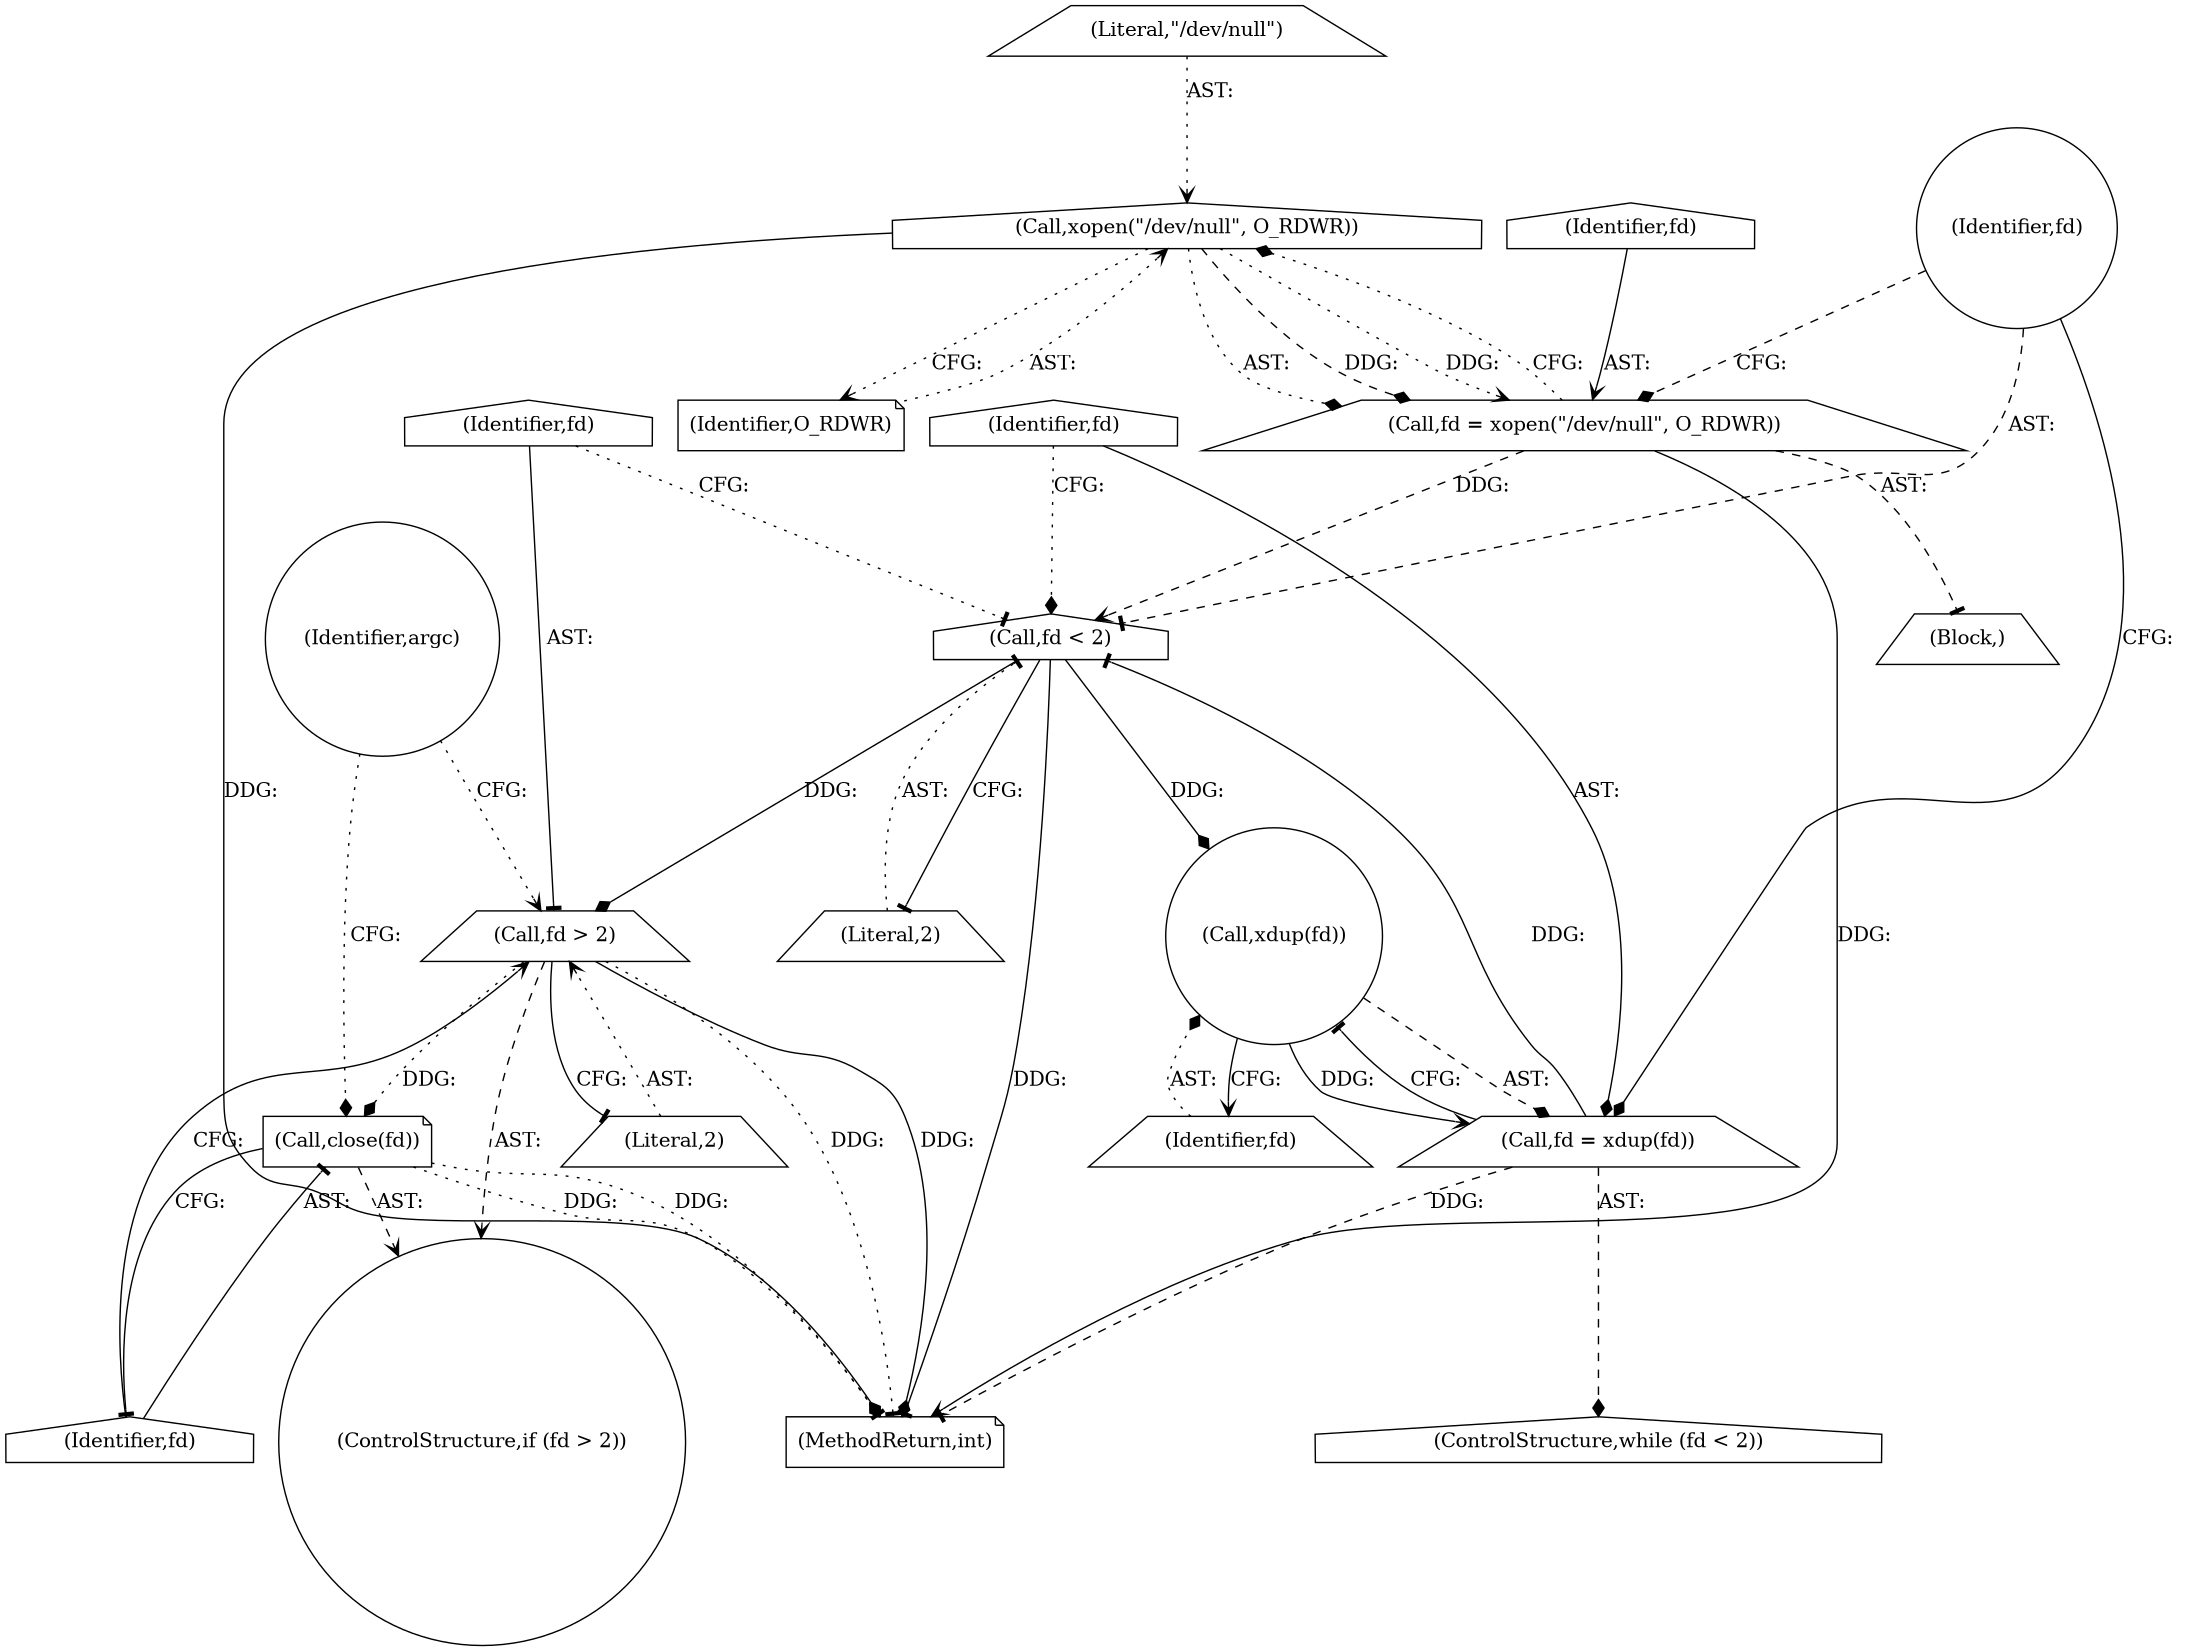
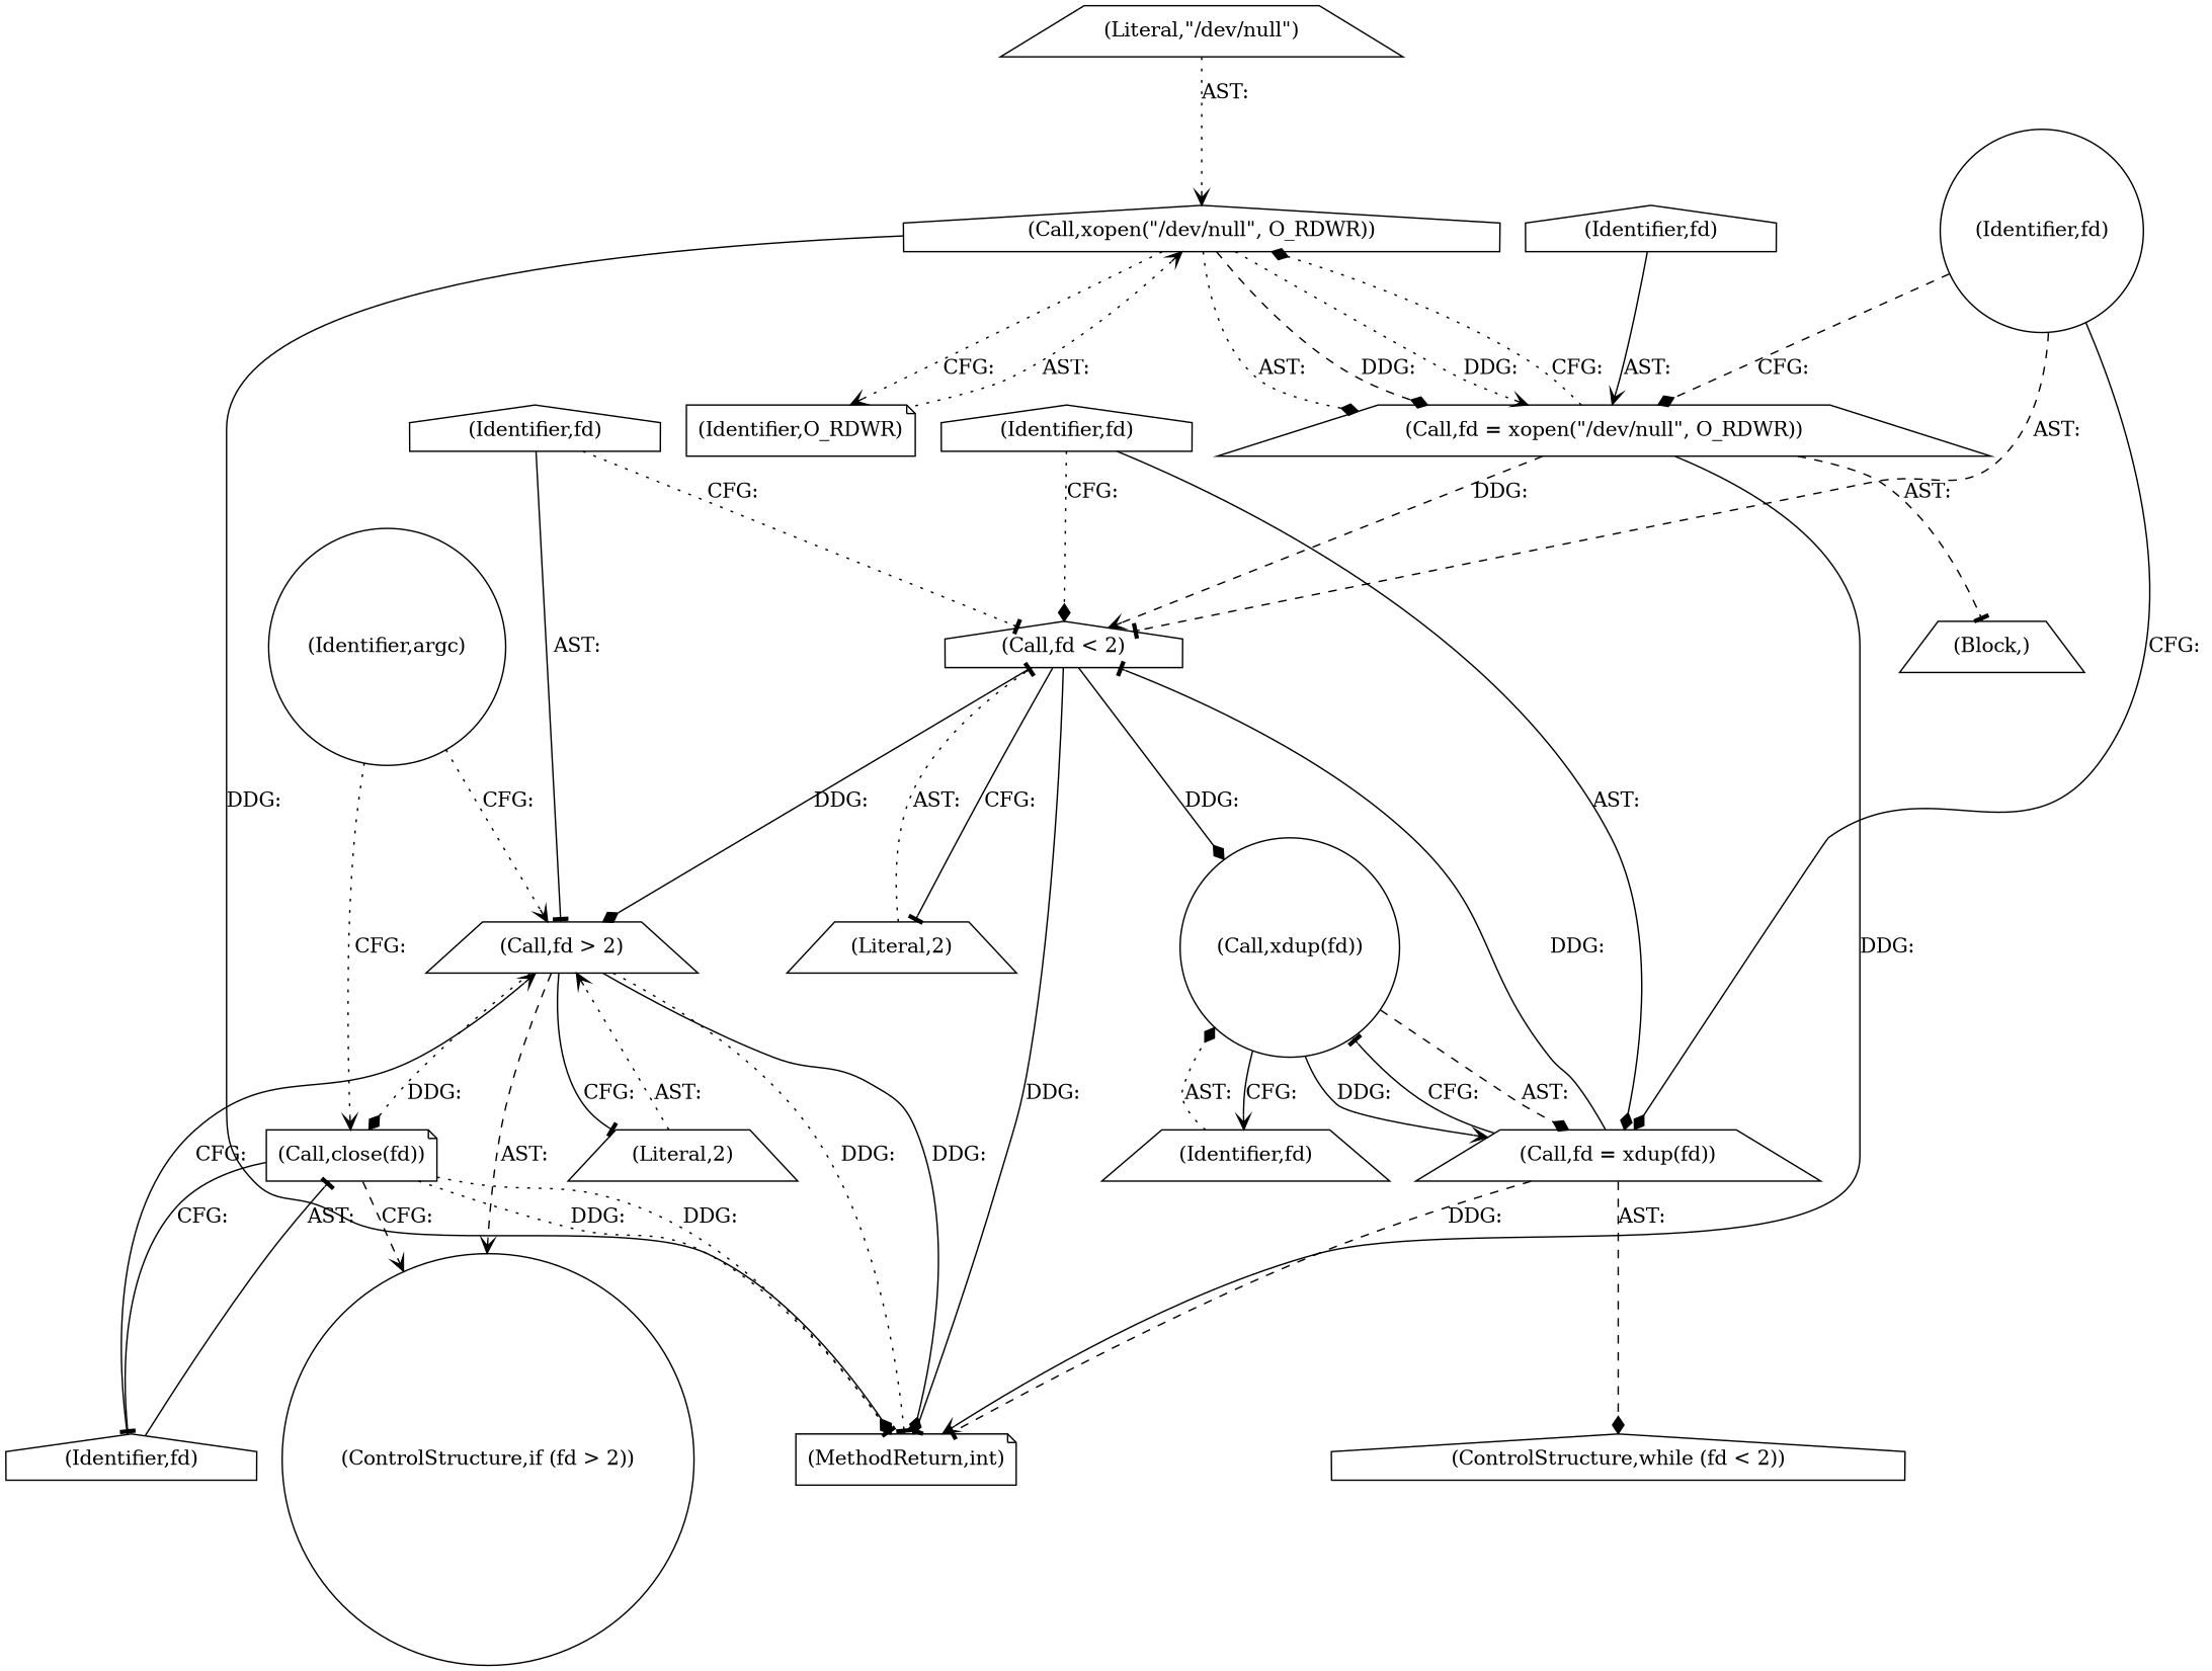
  digraph {
    node [shape=trapezium]
    edge [arrowhead=diamond style=solid]
    n1 [label="(Call,xopen(\"/dev/null\", O_RDWR))" shape=house]
    n2 [label="(Call,fd = xopen(\"/dev/null\", O_RDWR))"]
    n3 [label="(MethodReturn,int)" shape=note]
    n4 [label="(Identifier,O_RDWR)" shape=note]
    n5 [label="(Call,fd < 2)" shape=house]
    n6 [label="(Block,)"]
    n7 [label="(Call,xdup(fd))" shape=circle]
    n8 [label="(Call,fd > 2)"]
    n9 [label="(Literal,2)"]
    n10 [label="(Call,fd = xdup(fd))"]
    n11 [label="(Identifier,fd)"]
    n12 [label="(Call,close(fd))" shape=note]
    n13 [label="(ControlStructure,if (fd > 2))" shape=circle]
    n14 [label="(Literal,2)"]
    n15 [label="(ControlStructure,while (fd < 2))" shape=house]
    n16 [label="(Identifier,fd)" shape=house]
    n17 [label="(Identifier,fd)" shape=house]
    n18 [label="(Identifier,fd)" shape=house]
    n19 [label="(Identifier,argc)" shape=circle]
    n20 [label="(Identifier,fd)" shape=house]
    n21 [label="(Identifier,fd)" shape=circle]
    n22 [label="(Literal,\"/dev/null\")"]
    n1 -> n2 [label="AST: " style=dotted]
    n1 -> n2 [label="DDG: " style=dashed]
    n1 -> n2 [arrowhead=vee label="DDG: " style=dotted]
    n1 -> n3 [label="DDG: "]
    n1 -> n4 [arrowhead=vee label="CFG: " style=dotted]
    n2 -> n1 [label="CFG: " style=dotted]
    n2 -> n3 [arrowhead=vee label="DDG: "]
    n2 -> n5 [arrowhead=vee label="DDG: " style=dashed]
    n2 -> n6 [arrowhead=tee label="AST: " style=dashed]
    n4 -> n1 [arrowhead=vee label="AST: " style=dotted]
    n5 -> n3 [arrowhead=tee label="DDG: "]
    n5 -> n7 [label="DDG: "]
    n5 -> n8 [label="DDG: "]
    n5 -> n9 [arrowhead=tee label="CFG: "]
    n7 -> n10 [label="AST: " style=dashed]
    n7 -> n10 [arrowhead=vee label="DDG: "]
    n7 -> n11 [arrowhead=vee label="CFG: "]
    n8 -> n3 [label="DDG: "]
    n8 -> n3 [arrowhead=tee label="DDG: " style=dotted]
    n8 -> n12 [label="DDG: " style=dotted]
    n8 -> n13 [arrowhead=vee label="AST: " style=dashed]
    n8 -> n14 [arrowhead=tee label="CFG: "]
    n9 -> n5 [arrowhead=tee label="AST: " style=dotted]
    n10 -> n3 [arrowhead=tee label="DDG: " style=dashed]
    n10 -> n5 [arrowhead=tee label="DDG: "]
    n10 -> n7 [arrowhead=tee label="CFG: "]
    n10 -> n15 [label="AST: " style=dashed]
    n11 -> n7 [label="AST: " style=dotted]
    n12 -> n3 [label="DDG: " style=dotted]
    n12 -> n3 [arrowhead=tee label="DDG: " style=dotted]
-   n12 -> n13 [arrowhead=vee label="AST: " style=dashed]
+   n12 -> n13 [arrowhead=vee label="CFG: " style=dashed]
    n12 -> n16 [arrowhead=tee label="CFG: "]
    n14 -> n8 [arrowhead=vee label="AST: " style=dotted]
    n16 -> n8 [arrowhead=vee label="CFG: "]
    n16 -> n12 [arrowhead=tee label="AST: "]
    n17 -> n5 [arrowhead=tee label="CFG: " style=dotted]
    n17 -> n8 [arrowhead=tee label="AST: "]
    n18 -> n5 [label="CFG: " style=dotted]
    n18 -> n10 [label="AST: "]
    n19 -> n8 [arrowhead=vee label="CFG: " style=dotted]
-   n19 -> n12 [label="CFG: " style=dotted]
+   n19 -> n12 [arrowhead=vee label="CFG: " style=dotted]
    n20 -> n2 [arrowhead=vee label="AST: "]
    n21 -> n2 [label="CFG: " style=dashed]
    n21 -> n5 [arrowhead=tee label="AST: " style=dashed]
    n21 -> n10 [label="CFG: "]
    n22 -> n1 [arrowhead=vee label="AST: " style=dotted]
  }
